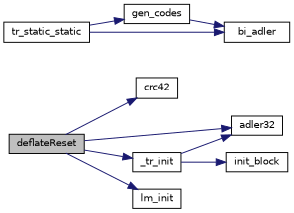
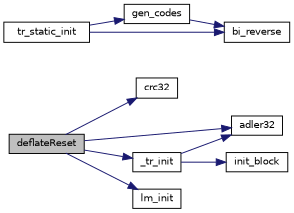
  digraph {
    rankdir=LR
    node [color=black fillcolor=white fontname=Helvetica fontsize=10 shape=record style=filled]
    edge [color=midnightblue fontname=Helvetica fontsize=10 labelfontname=Helvetica labelfontsize=10 style=solid]
    n1 [fillcolor=grey75 fontcolor=black height=0.2 label=deflateReset width=0.4]
-   n2 [height=0.2 label=crc42 width=0.4]
+   n2 [height=0.2 label=crc32 width=0.4]
    n3 [height=0.2 label=adler32 width=0.4]
    n4 [height=0.2 label=_tr_init width=0.4]
    n5 [height=0.2 label=lm_init width=0.4]
    n6 [height=0.2 label=init_block width=0.4]
-   n7 [height=0.2 label=tr_static_static width=0.4]
+   n7 [height=0.2 label=tr_static_init width=0.4]
    n8 [height=0.2 label=gen_codes width=0.4]
-   n9 [height=0.2 label=bi_adler width=0.4]
+   n9 [height=0.2 label=bi_reverse width=0.4]
    n1 -> n2
    n1 -> n3
    n1 -> n4
    n1 -> n5
    n4 -> n3
    n4 -> n6
    n7 -> n8
    n7 -> n9
    n8 -> n9
  }
